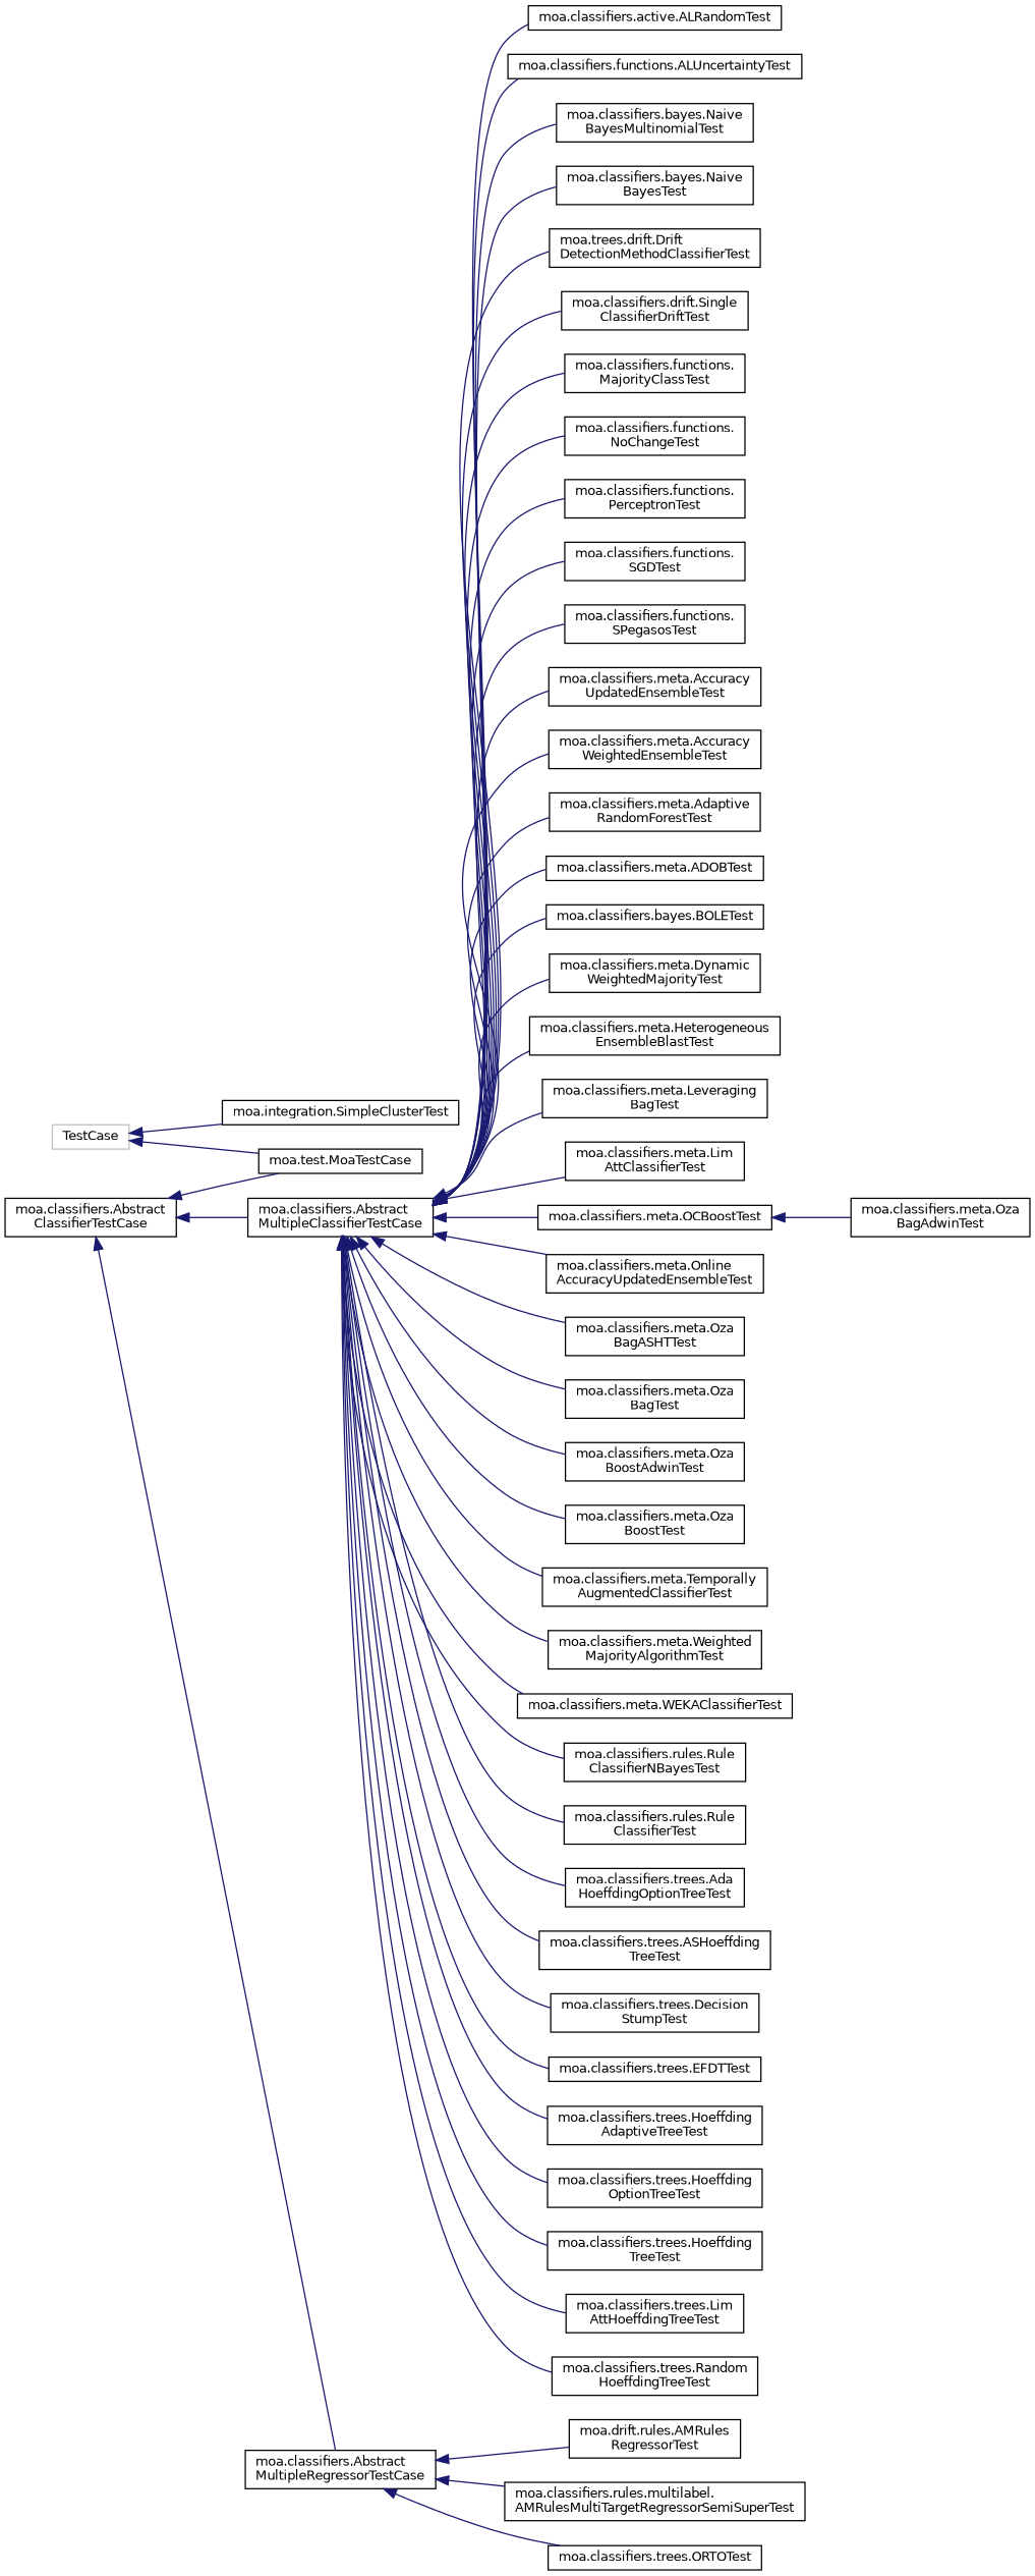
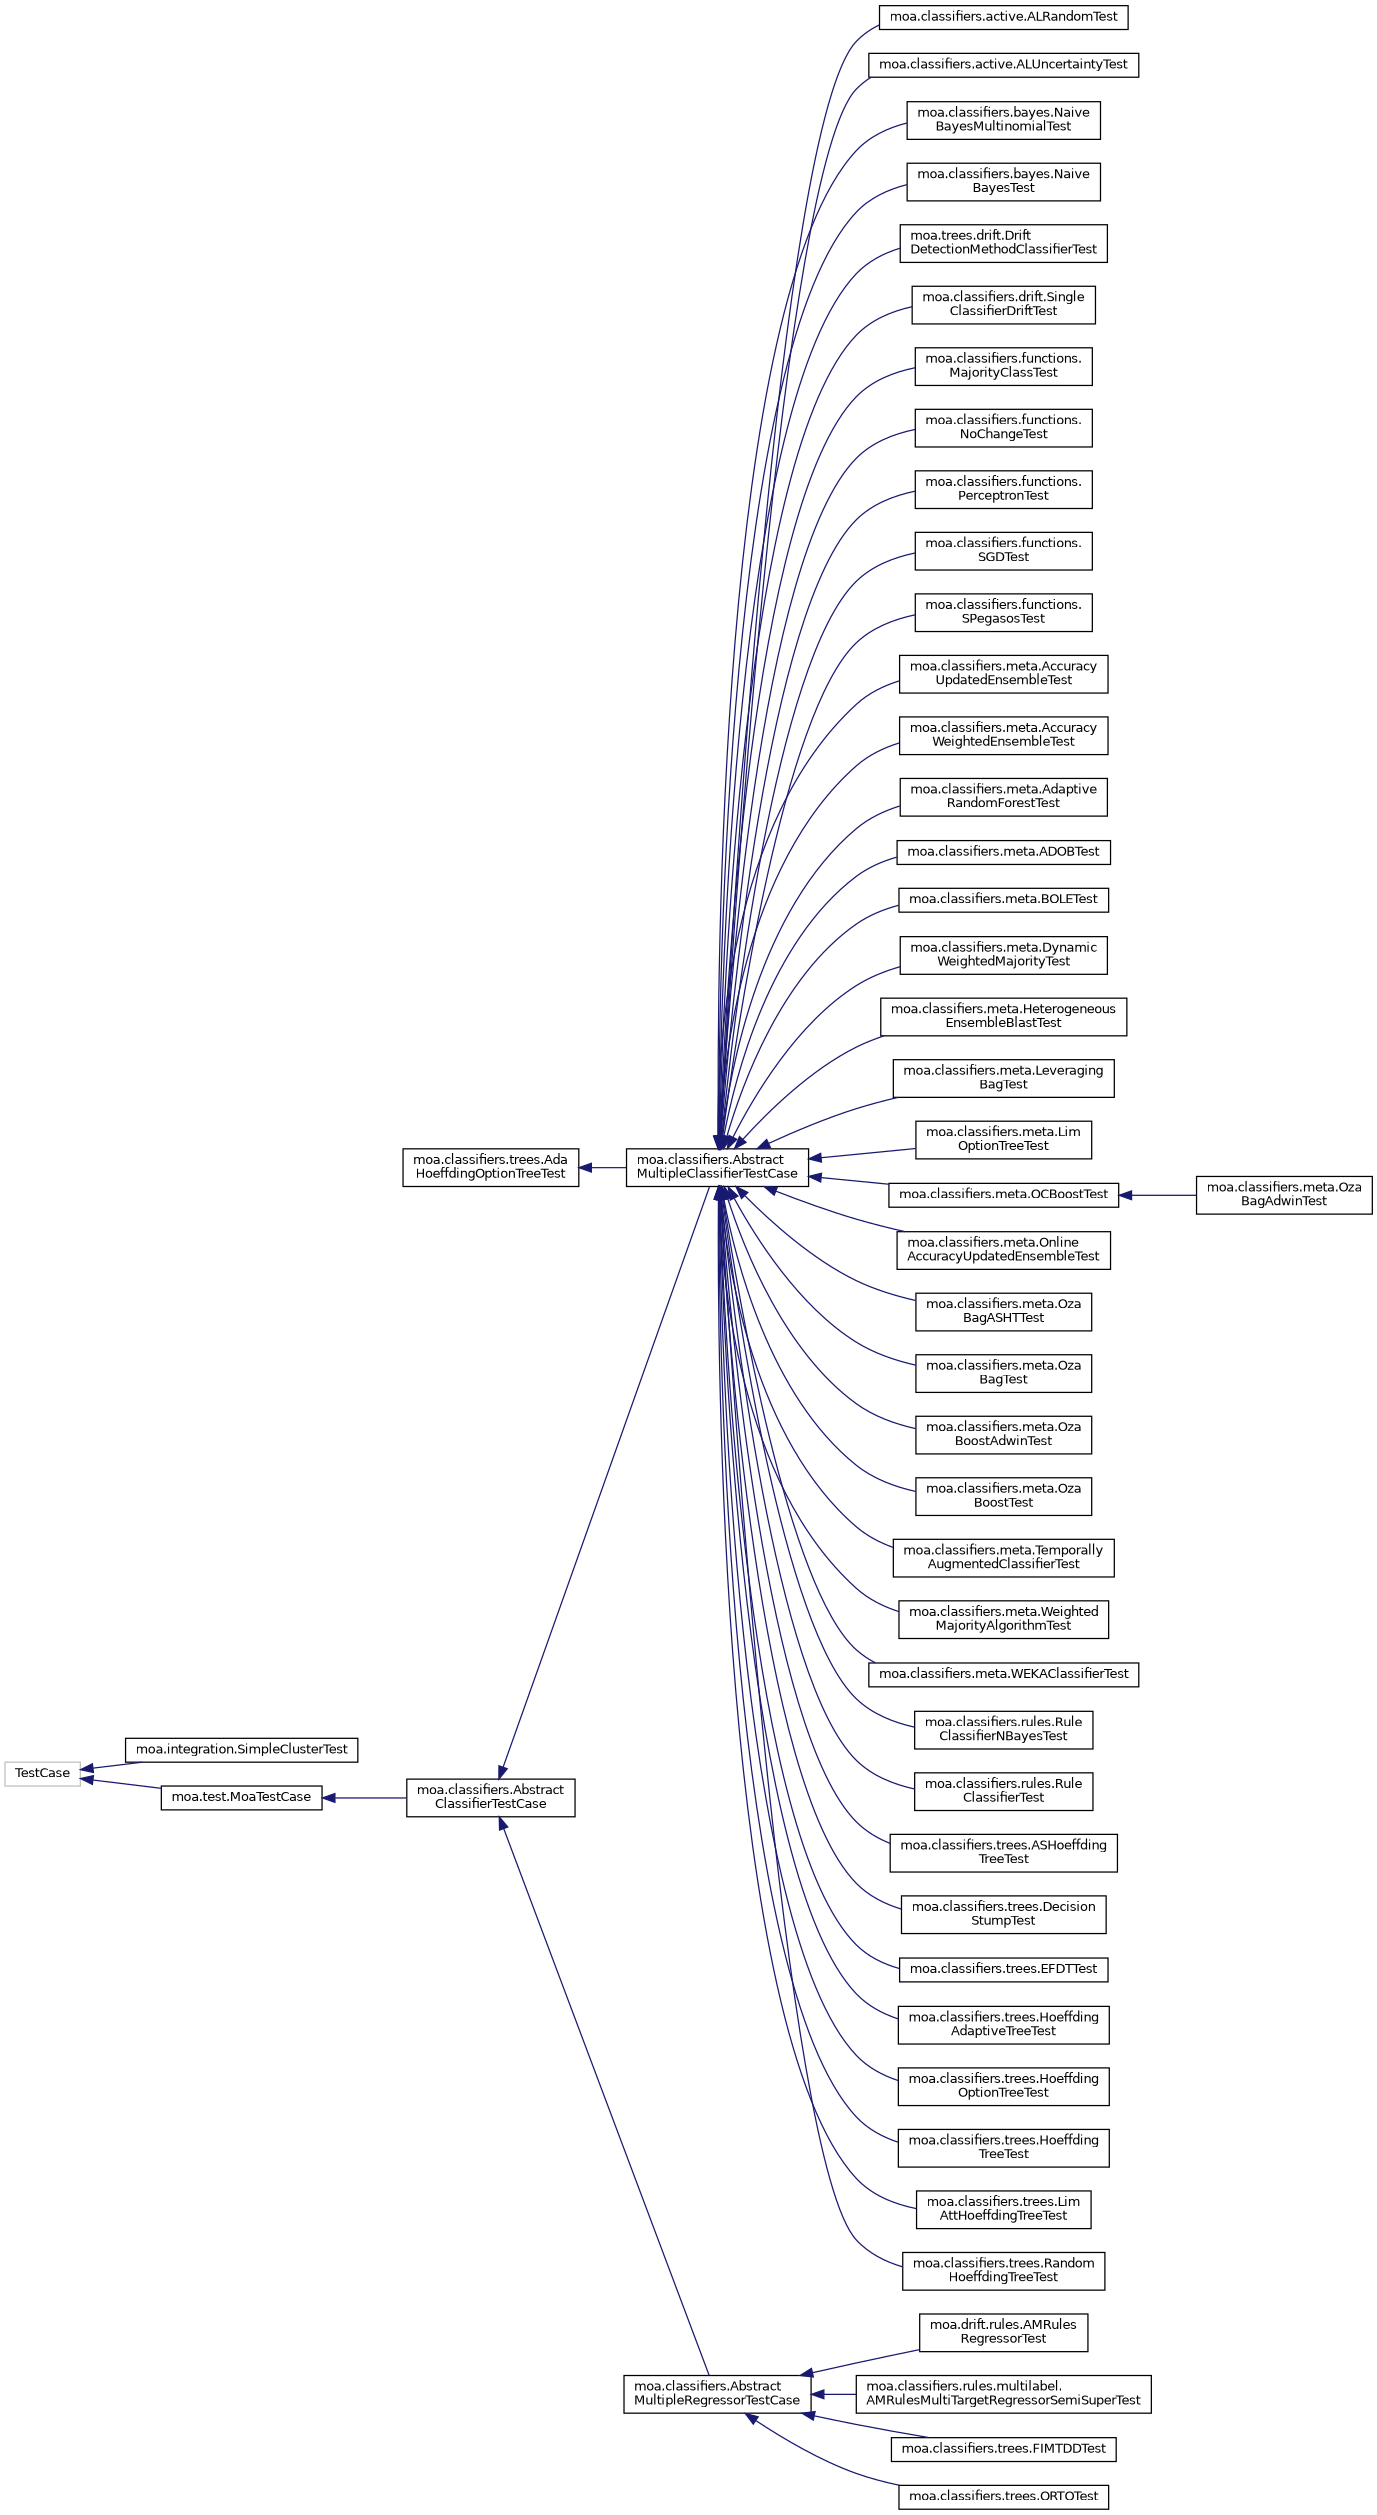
  digraph {
    rankdir=LR
    node [color=black fillcolor=white fontname=Helvetica fontsize=10 shape=record style=filled]
    edge [color=midnightblue dir=back fontname=Helvetica fontsize=10 labelfontname=Helvetica labelfontsize=10 style=solid]
    n1 [color=grey75 height=0.2 label=TestCase width=0.4]
    n2 [height=0.2 label="moa.integration.SimpleClusterTest" width=0.4]
    n3 [height=0.2 label="moa.test.MoaTestCase" width=0.4]
    n4 [height=0.2 label="moa.classifiers.Abstract\lClassifierTestCase" width=0.4]
    n5 [height=0.2 label="moa.classifiers.Abstract\lMultipleClassifierTestCase" width=0.4]
    n6 [height=0.2 label="moa.classifiers.Abstract\lMultipleRegressorTestCase" width=0.4]
    n7 [height=0.2 label="moa.classifiers.active.ALRandomTest" width=0.4]
-   n8 [height=0.2 label="moa.classifiers.functions.ALUncertaintyTest" width=0.4]
+   n8 [height=0.2 label="moa.classifiers.active.ALUncertaintyTest" width=0.4]
    n9 [height=0.2 label="moa.classifiers.bayes.Naive\lBayesMultinomialTest" width=0.4]
    n10 [height=0.2 label="moa.classifiers.bayes.Naive\lBayesTest" width=0.4]
    n11 [height=0.2 label="moa.trees.drift.Drift\lDetectionMethodClassifierTest" width=0.4]
    n12 [height=0.2 label="moa.classifiers.drift.Single\lClassifierDriftTest" width=0.4]
    n13 [height=0.2 label="moa.classifiers.functions.\lMajorityClassTest" width=0.4]
    n14 [height=0.2 label="moa.classifiers.functions.\lNoChangeTest" width=0.4]
    n15 [height=0.2 label="moa.classifiers.functions.\lPerceptronTest" width=0.4]
    n16 [height=0.2 label="moa.classifiers.functions.\lSGDTest" width=0.4]
    n17 [height=0.2 label="moa.classifiers.functions.\lSPegasosTest" width=0.4]
    n18 [height=0.2 label="moa.classifiers.meta.Accuracy\lUpdatedEnsembleTest" width=0.4]
    n19 [height=0.2 label="moa.classifiers.meta.Accuracy\lWeightedEnsembleTest" width=0.4]
    n20 [height=0.2 label="moa.classifiers.meta.Adaptive\lRandomForestTest" width=0.4]
    n21 [height=0.2 label="moa.classifiers.meta.ADOBTest" width=0.4]
-   n22 [height=0.2 label="moa.classifiers.bayes.BOLETest" width=0.4]
+   n22 [height=0.2 label="moa.classifiers.meta.BOLETest" width=0.4]
    n23 [height=0.2 label="moa.classifiers.meta.Dynamic\lWeightedMajorityTest" width=0.4]
    n24 [height=0.2 label="moa.classifiers.meta.Heterogeneous\lEnsembleBlastTest" width=0.4]
    n25 [height=0.2 label="moa.classifiers.meta.Leveraging\lBagTest" width=0.4]
-   n26 [height=0.2 label="moa.classifiers.meta.Lim\lAttClassifierTest" width=0.4]
+   n26 [height=0.2 label="moa.classifiers.meta.Lim\lOptionTreeTest" width=0.4]
    n27 [height=0.2 label="moa.classifiers.meta.OCBoostTest" width=0.4]
    n28 [height=0.2 label="moa.classifiers.meta.Online\lAccuracyUpdatedEnsembleTest" width=0.4]
    n29 [height=0.2 label="moa.classifiers.meta.Oza\lBagASHTTest" width=0.4]
    n30 [height=0.2 label="moa.classifiers.meta.Oza\lBagTest" width=0.4]
    n31 [height=0.2 label="moa.classifiers.meta.Oza\lBoostAdwinTest" width=0.4]
    n32 [height=0.2 label="moa.classifiers.meta.Oza\lBoostTest" width=0.4]
    n33 [height=0.2 label="moa.classifiers.meta.Temporally\lAugmentedClassifierTest" width=0.4]
    n34 [height=0.2 label="moa.classifiers.meta.Weighted\lMajorityAlgorithmTest" width=0.4]
    n35 [height=0.2 label="moa.classifiers.meta.WEKAClassifierTest" width=0.4]
    n36 [height=0.2 label="moa.classifiers.rules.Rule\lClassifierNBayesTest" width=0.4]
    n37 [height=0.2 label="moa.classifiers.rules.Rule\lClassifierTest" width=0.4]
    n38 [height=0.2 label="moa.classifiers.trees.Ada\lHoeffdingOptionTreeTest" width=0.4]
    n39 [height=0.2 label="moa.classifiers.trees.ASHoeffding\lTreeTest" width=0.4]
    n40 [height=0.2 label="moa.classifiers.trees.Decision\lStumpTest" width=0.4]
    n41 [height=0.2 label="moa.classifiers.trees.EFDTTest" width=0.4]
    n42 [height=0.2 label="moa.classifiers.trees.Hoeffding\lAdaptiveTreeTest" width=0.4]
    n43 [height=0.2 label="moa.classifiers.trees.Hoeffding\lOptionTreeTest" width=0.4]
    n44 [height=0.2 label="moa.classifiers.trees.Hoeffding\lTreeTest" width=0.4]
    n45 [height=0.2 label="moa.classifiers.trees.Lim\lAttHoeffdingTreeTest" width=0.4]
    n46 [height=0.2 label="moa.classifiers.trees.Random\lHoeffdingTreeTest" width=0.4]
    n47 [height=0.2 label="moa.drift.rules.AMRules\lRegressorTest" width=0.4]
    n48 [height=0.2 label="moa.classifiers.rules.multilabel.\lAMRulesMultiTargetRegressorSemiSuperTest" width=0.4]
+   n49 [height=0.2 label="moa.classifiers.trees.FIMTDDTest" width=0.4]
    n50 [height=0.2 label="moa.classifiers.trees.ORTOTest" width=0.4]
    n51 [height=0.2 label="moa.classifiers.meta.Oza\lBagAdwinTest" width=0.4]
    n1 -> n2
    n1 -> n3
-   n4 -> n3
+   n3 -> n4
    n4 -> n5
    n4 -> n6
    n5 -> n7
    n5 -> n8
    n5 -> n9
    n5 -> n10
    n5 -> n11
    n5 -> n12
    n5 -> n13
    n5 -> n14
    n5 -> n15
    n5 -> n16
    n5 -> n17
    n5 -> n18
    n5 -> n19
    n5 -> n20
    n5 -> n21
    n5 -> n22
    n5 -> n23
    n5 -> n24
    n5 -> n25
    n5 -> n26
    n5 -> n27
    n5 -> n28
    n5 -> n29
    n5 -> n30
    n5 -> n31
    n5 -> n32
    n5 -> n33
    n5 -> n34
    n5 -> n35
    n5 -> n36
    n5 -> n37
-   n5 -> n38
+   n38 -> n5
    n5 -> n39
    n5 -> n40
    n5 -> n41
    n5 -> n42
    n5 -> n43
    n5 -> n44
    n5 -> n45
    n5 -> n46
    n6 -> n47
    n6 -> n48
+   n6 -> n49
    n6 -> n50
    n27 -> n51
  }
